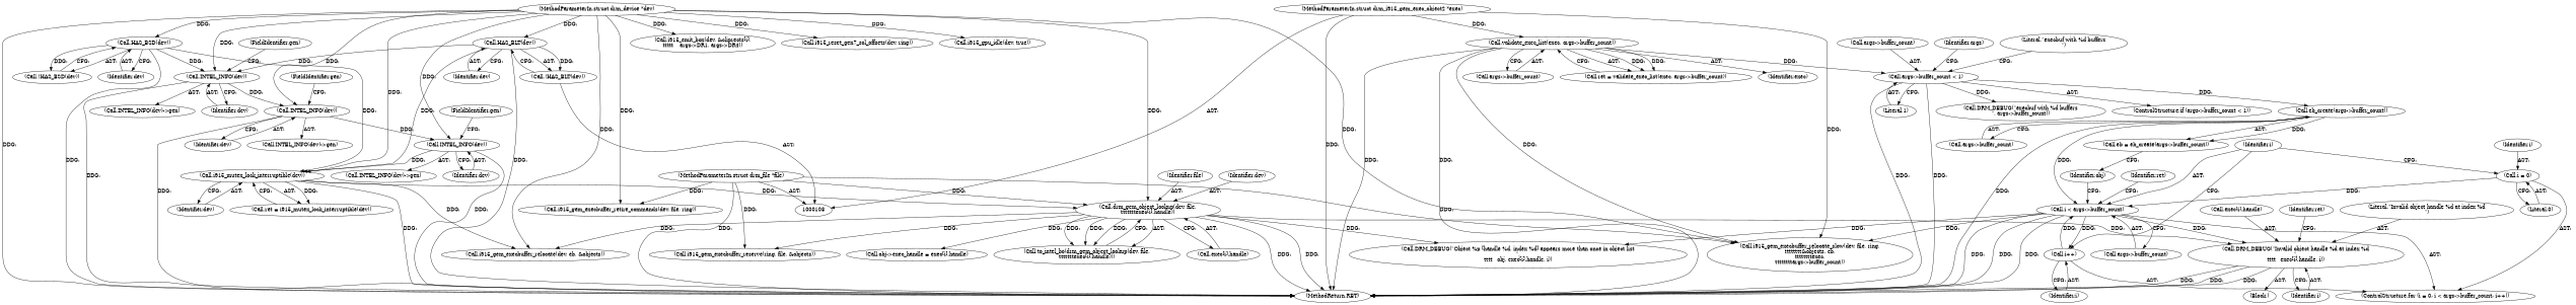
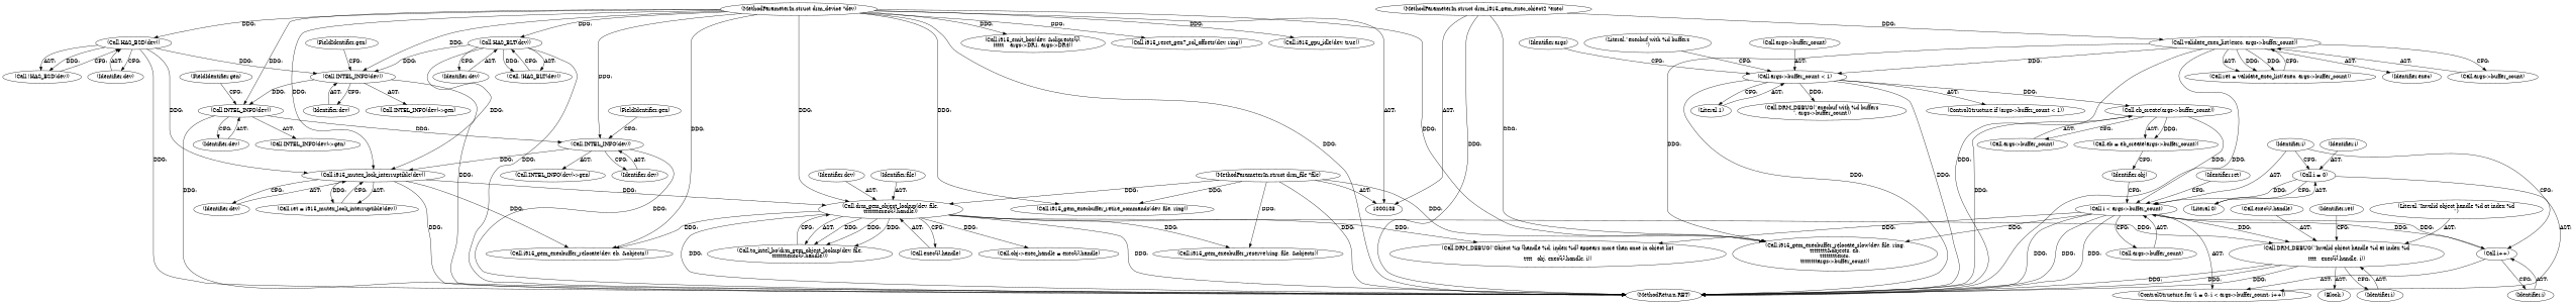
  digraph {
    n1 [label="(Call,DRM_DEBUG(\"Invalid object handle %d at index %d\n\",\n\t\t\t\t   exec[i].handle, i))"]
    n2 [label="(Block,)"]
    n3 [label="(MethodReturn,RET)"]
    n4 [label="(Identifier,i)"]
    n5 [label="(Call,drm_gem_object_lookup(dev, file,\n\t\t\t\t\t\t\texec[i].handle))"]
    n6 [label="(Call,i915_gem_execbuffer_reserve(ring, file, &objects))"]
    n7 [label="(Call,to_intel_bo(drm_gem_object_lookup(dev, file,\n\t\t\t\t\t\t\texec[i].handle)))"]
    n8 [label="(Call,DRM_DEBUG(\"Object %p [handle %d, index %d] appears more than once in object list\n\",\n\t\t\t\t   obj, exec[i].handle, i))"]
    n9 [label="(Call,i915_gem_execbuffer_relocate(dev, eb, &objects))"]
    n10 [label="(Call,exec[i].handle)"]
    n11 [label="(Call,obj->exec_handle = exec[i].handle)"]
    n12 [label="(Call,i915_mutex_lock_interruptible(dev))"]
    n13 [label="(Call,ret = i915_mutex_lock_interruptible(dev))"]
    n14 [label="(Identifier,dev)"]
    n15 [label="(Call,HAS_BSD(dev))"]
    n16 [label="(Call,INTEL_INFO(dev))"]
    n17 [label="(Call,!HAS_BSD(dev))"]
    n18 [label="(Identifier,dev)"]
    n19 [label="(Call,INTEL_INFO(dev))"]
    n20 [label="(Identifier,dev)"]
    n21 [label="(Call,INTEL_INFO(dev)->gen)"]
    n22 [label="(MethodParameterIn,struct drm_device *dev)"]
    n23 [label="(Call,HAS_BLT(dev))"]
    n24 [label="(Call,INTEL_INFO(dev))"]
    n25 [label="(Call,i915_gem_execbuffer_relocate_slow(dev, file, ring,\n\t\t\t\t\t\t\t\t&objects, eb,\n\t\t\t\t\t\t\t\texec,\n\t\t\t\t\t\t\t\targs->buffer_count))"]
    n26 [label="(Call,i915_emit_box(dev, &cliprects[i],\n\t\t\t\t\t    args->DR1, args->DR4))"]
    n27 [label="(Call,i915_reset_gen7_sol_offsets(dev, ring))"]
    n28 [label="(Call,i915_gpu_idle(dev, true))"]
    n29 [label="(Call,i915_gem_execbuffer_retire_commands(dev, file, ring))"]
    1000108
    n31 [label="(Call,!HAS_BLT(dev))"]
    n32 [label="(Identifier,dev)"]
    n33 [label="(Call,INTEL_INFO(dev)->gen)"]
    n34 [label="(Identifier,dev)"]
    n35 [label="(Call,INTEL_INFO(dev)->gen)"]
    n36 [label="(Identifier,dev)"]
    n37 [label="(MethodParameterIn,struct drm_file *file)"]
    n38 [label="(Call,i < args->buffer_count)"]
    n39 [label="(Call,i++)"]
    n40 [label="(ControlStructure,for (i = 0; i < args->buffer_count; i++))"]
    n41 [label="(Call,args->buffer_count)"]
    n42 [label="(Identifier,i)"]
    n43 [label="(Call,i = 0)"]
    n44 [label="(Literal,0)"]
    n45 [label="(Call,eb_create(args->buffer_count))"]
    n46 [label="(Call,args->buffer_count)"]
    n47 [label="(Call,eb = eb_create(args->buffer_count))"]
    n48 [label="(Identifier,obj)"]
    n49 [label="(Call,args->buffer_count < 1)"]
    n50 [label="(ControlStructure,if (args->buffer_count < 1))"]
    n51 [label="(Literal,1)"]
    n52 [label="(Call,DRM_DEBUG(\"execbuf with %d buffers\n\", args->buffer_count))"]
    n53 [label="(Call,validate_exec_list(exec, args->buffer_count))"]
    n54 [label="(Call,args->buffer_count)"]
    n55 [label="(Call,ret = validate_exec_list(exec, args->buffer_count))"]
    n56 [label="(Identifier,exec)"]
    n57 [label="(MethodParameterIn,struct drm_i915_gem_exec_object2 *exec)"]
    n58 [label="(FieldIdentifier,gen)"]
    n59 [label="(Identifier,dev)"]
    n60 [label="(Call,exec[i].handle)"]
    n61 [label="(Identifier,i)"]
    n62 [label="(Identifier,i)"]
    n63 [label="(Identifier,file)"]
    n64 [label="(Literal,\"execbuf with %d buffers\n\")"]
    n65 [label="(Identifier,ret)"]
    n66 [label="(Call,args->buffer_count)"]
    n67 [label="(Identifier,ret)"]
    n68 [label="(Literal,\"Invalid object handle %d at index %d\n\")"]
    n69 [label="(FieldIdentifier,gen)"]
    n70 [label="(Identifier,args)"]
    n71 [label="(FieldIdentifier,gen)"]
    n1 -> n2 [label="AST: "]
    n1 -> n3 [label="DDG: "]
    n1 -> n3 [label="DDG: "]
    n1 -> n3 [label="DDG: "]
    n1 -> n4 [label="CFG: "]
    n4 -> n1 [label="AST: "]
    n5 -> n1 [label="DDG: "]
    n5 -> n3 [label="DDG: "]
    n5 -> n3 [label="DDG: "]
    n5 -> n6 [label="DDG: "]
    n5 -> n7 [label="AST: "]
    n5 -> n7 [label="DDG: "]
    n5 -> n7 [label="DDG: "]
    n5 -> n7 [label="DDG: "]
    n5 -> n8 [label="DDG: "]
    n5 -> n9 [label="DDG: "]
    n5 -> n10 [label="CFG: "]
    n5 -> n11 [label="DDG: "]
    n7 -> n5 [label="CFG: "]
    n10 -> n5 [label="AST: "]
    n12 -> n3 [label="DDG: "]
    n12 -> n5 [label="DDG: "]
    n12 -> n9 [label="DDG: "]
    n12 -> n13 [label="AST: "]
    n12 -> n13 [label="DDG: "]
    n12 -> n14 [label="CFG: "]
    n13 -> n12 [label="CFG: "]
    n14 -> n12 [label="AST: "]
    n15 -> n3 [label="DDG: "]
    n15 -> n12 [label="DDG: "]
    n15 -> n16 [label="DDG: "]
    n15 -> n17 [label="AST: "]
    n15 -> n17 [label="DDG: "]
    n15 -> n18 [label="CFG: "]
    n16 -> n3 [label="DDG: "]
    n16 -> n19 [label="DDG: "]
    n16 -> n20 [label="CFG: "]
    n16 -> n21 [label="AST: "]
    n17 -> n15 [label="CFG: "]
    n18 -> n15 [label="AST: "]
    n19 -> n3 [label="DDG: "]
    n19 -> n24 [label="DDG: "]
    n19 -> n35 [label="AST: "]
    n19 -> n36 [label="CFG: "]
    n20 -> n16 [label="AST: "]
    n22 -> n3 [label="DDG: "]
    n22 -> n5 [label="DDG: "]
    n22 -> n9 [label="DDG: "]
    n22 -> n12 [label="DDG: "]
    n22 -> n15 [label="DDG: "]
    n22 -> n16 [label="DDG: "]
    n22 -> n19 [label="DDG: "]
    n22 -> n23 [label="DDG: "]
    n22 -> n24 [label="DDG: "]
    n22 -> n25 [label="DDG: "]
    n22 -> n26 [label="DDG: "]
    n22 -> n27 [label="DDG: "]
    n22 -> n28 [label="DDG: "]
    n22 -> n29 [label="DDG: "]
-   n31 -> 1000108 [label="AST: "]
+   n22 -> 1000108 [label="AST: "]
    n23 -> n3 [label="DDG: "]
    n23 -> n12 [label="DDG: "]
    n23 -> n16 [label="DDG: "]
    n23 -> n31 [label="AST: "]
    n23 -> n31 [label="DDG: "]
    n23 -> n32 [label="CFG: "]
    n24 -> n3 [label="DDG: "]
    n24 -> n12 [label="DDG: "]
    n24 -> n33 [label="AST: "]
    n24 -> n34 [label="CFG: "]
    n31 -> n23 [label="CFG: "]
    n32 -> n23 [label="AST: "]
    n34 -> n24 [label="AST: "]
    n36 -> n19 [label="AST: "]
    n37 -> n3 [label="DDG: "]
    n37 -> n5 [label="DDG: "]
    n37 -> n6 [label="DDG: "]
    n37 -> n25 [label="DDG: "]
    n37 -> n29 [label="DDG: "]
    n37 -> 1000108 [label="AST: "]
    n38 -> n1 [label="DDG: "]
    n38 -> n3 [label="DDG: "]
    n38 -> n3 [label="DDG: "]
    n38 -> n3 [label="DDG: "]
    n38 -> n8 [label="DDG: "]
    n38 -> n25 [label="DDG: "]
    n38 -> n39 [label="DDG: "]
    n38 -> n40 [label="AST: "]
    n38 -> n41 [label="CFG: "]
    n39 -> n38 [label="DDG: "]
    n39 -> n40 [label="AST: "]
    n39 -> n42 [label="CFG: "]
    n41 -> n38 [label="AST: "]
    n42 -> n39 [label="AST: "]
    n43 -> n38 [label="DDG: "]
    n43 -> n40 [label="AST: "]
    n43 -> n44 [label="CFG: "]
    n44 -> n43 [label="AST: "]
    n45 -> n3 [label="DDG: "]
    n45 -> n38 [label="DDG: "]
    n45 -> n46 [label="CFG: "]
    n45 -> n47 [label="AST: "]
    n45 -> n47 [label="DDG: "]
    n46 -> n45 [label="AST: "]
    n47 -> n48 [label="CFG: "]
    n48 -> n38 [label="CFG: "]
    n49 -> n3 [label="DDG: "]
    n49 -> n3 [label="DDG: "]
    n49 -> n45 [label="DDG: "]
    n49 -> n50 [label="AST: "]
    n49 -> n51 [label="CFG: "]
    n49 -> n52 [label="DDG: "]
    n51 -> n49 [label="AST: "]
    n53 -> n3 [label="DDG: "]
    n53 -> n3 [label="DDG: "]
    n53 -> n25 [label="DDG: "]
    n53 -> n49 [label="DDG: "]
    n53 -> n54 [label="CFG: "]
    n53 -> n55 [label="AST: "]
    n53 -> n55 [label="DDG: "]
    n53 -> n55 [label="DDG: "]
    n53 -> n56 [label="AST: "]
    n54 -> n53 [label="AST: "]
    n55 -> n53 [label="CFG: "]
    n57 -> n3 [label="DDG: "]
    n57 -> n25 [label="DDG: "]
    n57 -> 1000108 [label="AST: "]
    n57 -> n53 [label="DDG: "]
    n58 -> n19 [label="CFG: "]
    n59 -> n5 [label="AST: "]
    n60 -> n1 [label="AST: "]
    n61 -> n43 [label="AST: "]
    n62 -> n38 [label="AST: "]
    n62 -> n39 [label="CFG: "]
    n62 -> n43 [label="CFG: "]
    n63 -> n5 [label="AST: "]
    n64 -> n49 [label="CFG: "]
    n65 -> n38 [label="CFG: "]
    n66 -> n49 [label="AST: "]
    n67 -> n1 [label="CFG: "]
    n68 -> n1 [label="AST: "]
    n69 -> n16 [label="CFG: "]
    n70 -> n49 [label="CFG: "]
    n71 -> n24 [label="CFG: "]
  }
